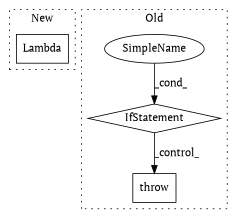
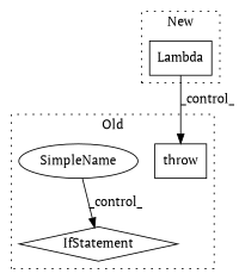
  digraph {
    fontname="PT Serif"
    node [shape=box fontname="PT Serif"]
    edge [fontname="PT Serif"]
    n1 [a=32 l="7,1" label=Lambda s="2318,2360"]
    n2 [a=53 l=6 label=throw s=1810]
    n3 [a=25 l="4,2" label=IfStatement s="1105,1143" shape=diamond]
    n4 [a=42 label=SimpleName shape=ellipse]
    subgraph cluster_1 {
      label=New
      style=dotted
      n1
    }
    subgraph cluster_2 {
      label=Old
      style=dotted
      n2
      n3
      n4
    }
-   n3 -> n2 [label=_control_]
-   n4 -> n3 [label=_cond_]
+   n1 -> n2 [label=_control_]
+   n4 -> n3 [label=_control_]
  }
